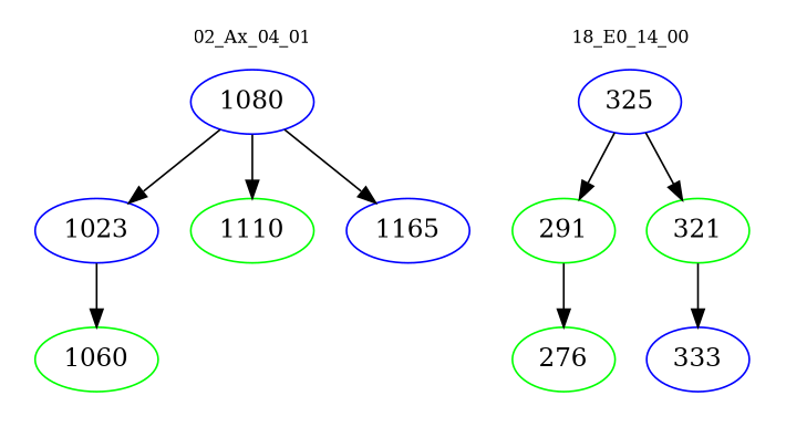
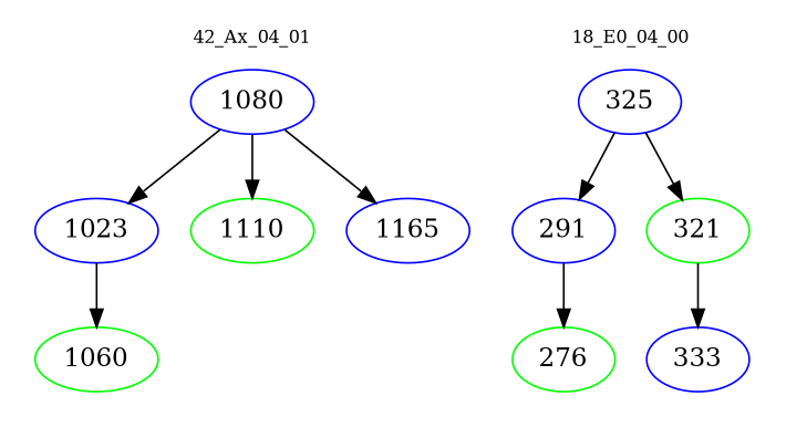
  digraph {
    node [color=blue]
    edge [color=black]
    n1 [label=1080]
    n2 [label=1023]
    n3 [color=green label=1110]
    n4 [label=1165]
    n5 [color=green label=1060]
    n6 [label=325]
-   n7 [color=green label=291]
+   n7 [label=291]
    n8 [label=333]
    n9 [color=green label=321]
    n10 [color=green label=276]
    subgraph cluster_1 {
      color=white
      fontsize=10
-     label="02_Ax_04_01"
+     label="42_Ax_04_01"
      n1
      n2
      n3
      n4
      n5
    }
    subgraph cluster_2 {
      color=white
      fontsize=10
-     label="18_E0_14_00"
+     label="18_E0_04_00"
      n6
      n7
      n8
      n9
      n10
    }
    n1 -> n2
    n1 -> n3
    n1 -> n4
    n2 -> n5
    n6 -> n7
    n6 -> n9
    n7 -> n10
    n9 -> n8
  }
